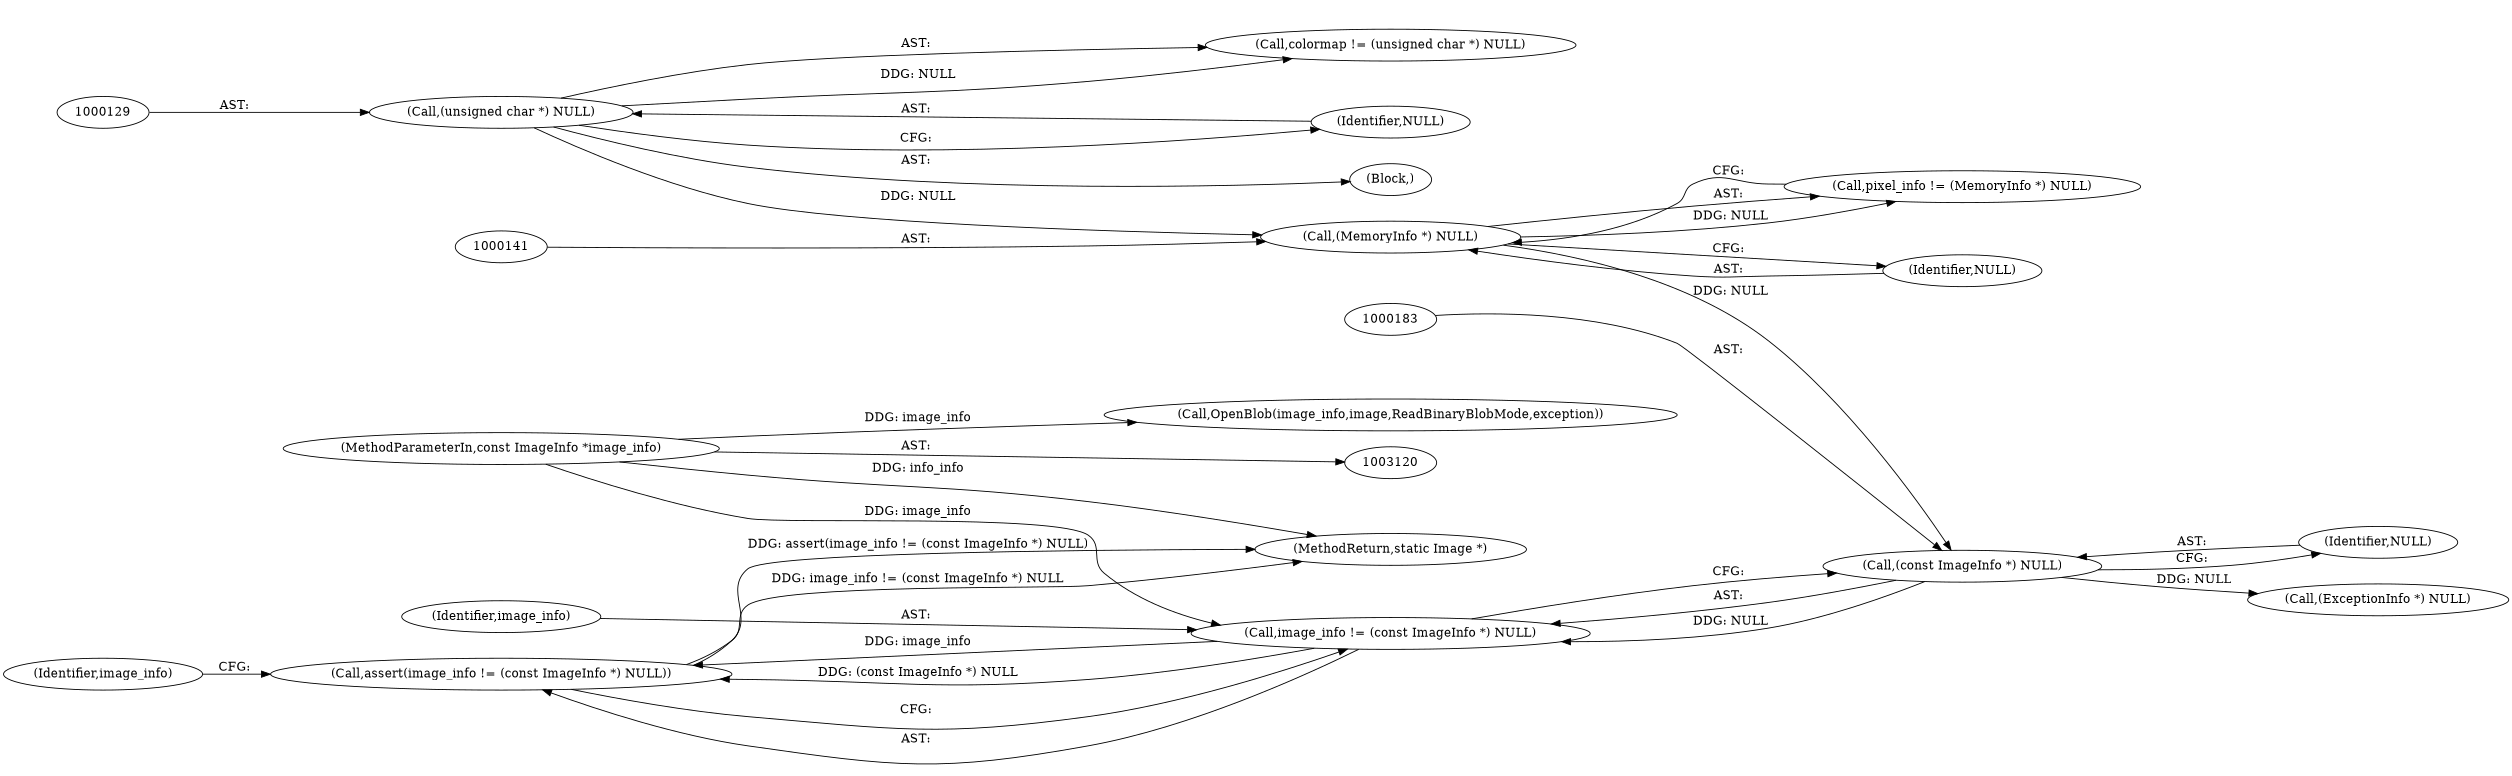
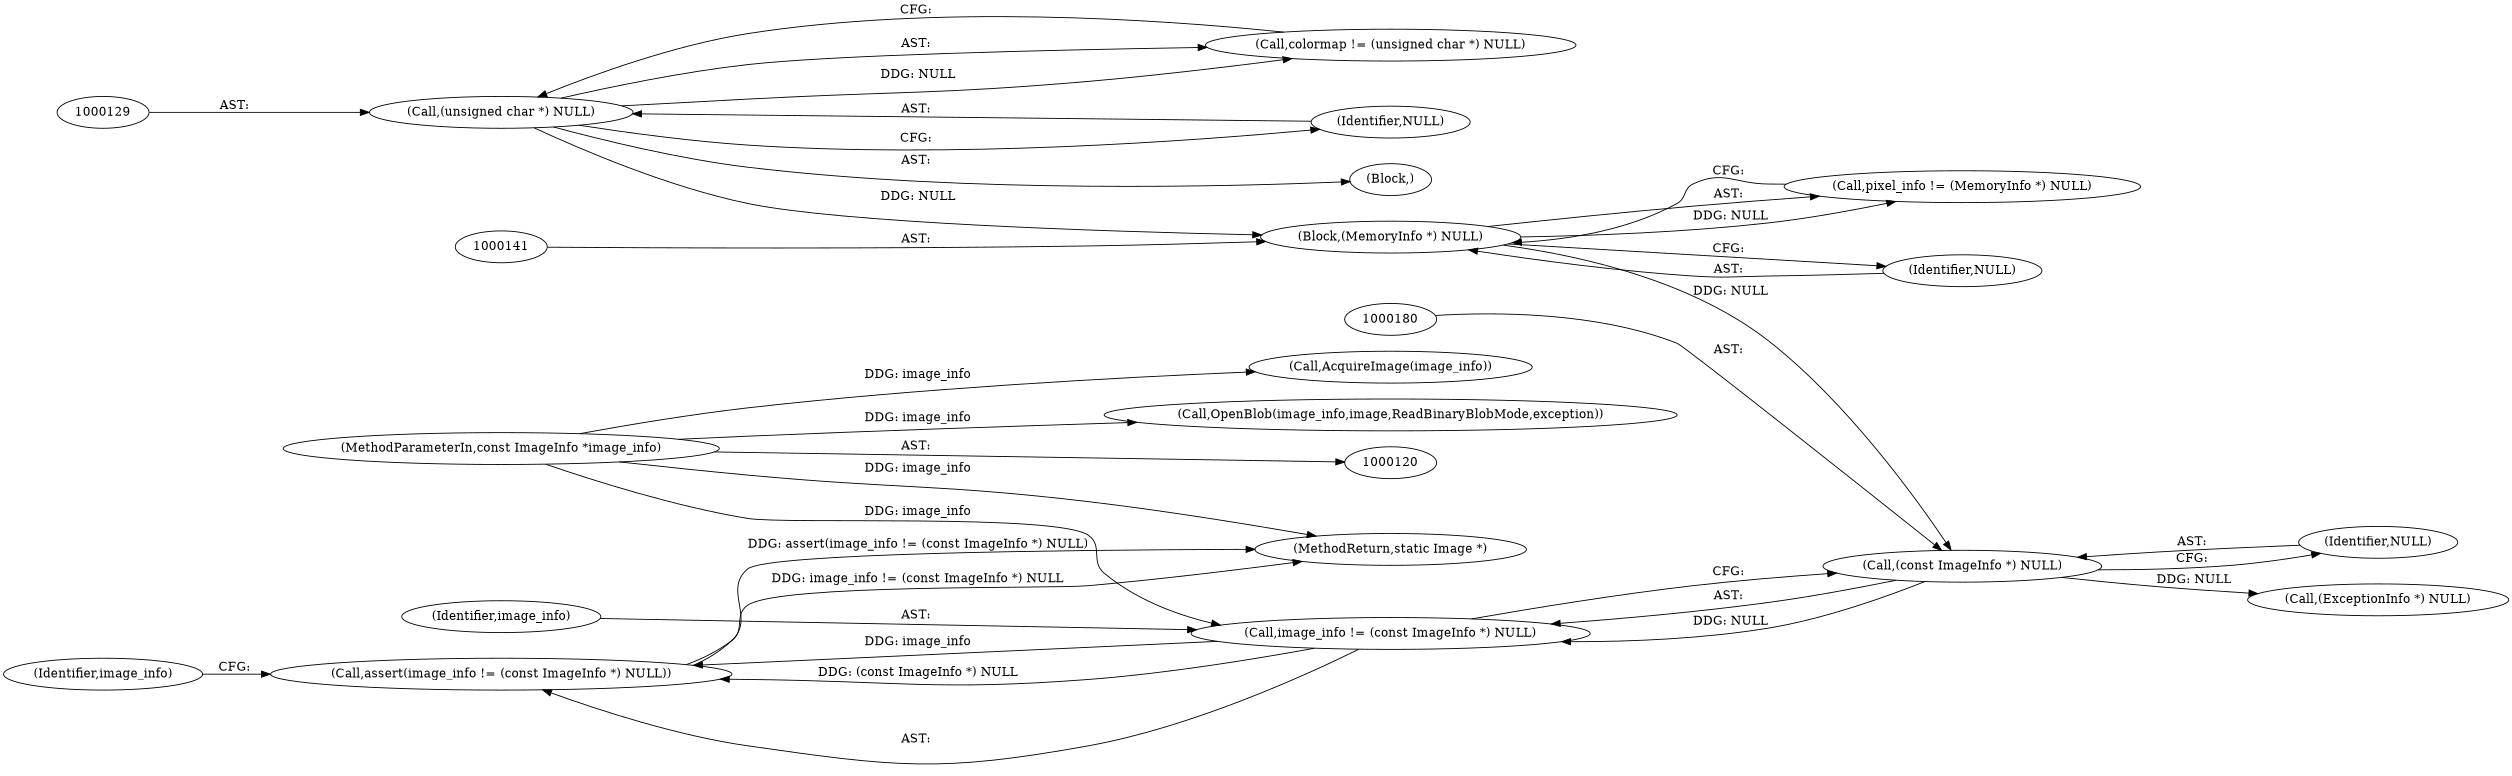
  digraph {
    rankdir=LR
    n1 [label="(Call,assert(image_info != (const ImageInfo *) NULL))"]
    n2 [label="(Call,image_info != (const ImageInfo *) NULL)"]
    n3 [label="(MethodReturn,static Image *)"]
    n4 [label="(Call,(const ImageInfo *) NULL)"]
    n5 [label="(Block,)"]
    n6 [label="(Identifier,NULL)"]
    n7 [label="(Call,(ExceptionInfo *) NULL)"]
+   n8 [label="(Call,AcquireImage(image_info))"]
    n9 [label="(MethodParameterIn,const ImageInfo *image_info)"]
    n10 [label="(Call,OpenBlob(image_info,image,ReadBinaryBlobMode,exception))"]
-   1000120 [label=1003120]
-   n12 [label="(Call,(MemoryInfo *) NULL)"]
+   1000120
+   n12 [label="(Block,(MemoryInfo *) NULL)"]
    n13 [label="(Identifier,NULL)"]
    n14 [label="(Call,pixel_info != (MemoryInfo *) NULL)"]
    n15 [label="(Call,(unsigned char *) NULL)"]
    n16 [label="(Call,colormap != (unsigned char *) NULL)"]
    n17 [label="(Identifier,NULL)"]
    n18 [label="(Identifier,image_info)"]
    n19 [label="(Identifier,image_info)"]
-   1000183
+   1000183 [label=1000180]
    1000141
    1000129
-   n1 -> n2 [label="CFG: "]
    n1 -> n3 [label="DDG: assert(image_info != (const ImageInfo *) NULL)"]
    n1 -> n3 [label="DDG: image_info != (const ImageInfo *) NULL"]
    n2 -> n1 [label="AST: "]
    n2 -> n1 [label="DDG: image_info"]
    n2 -> n1 [label="DDG: (const ImageInfo *) NULL"]
    n2 -> n4 [label="CFG: "]
    n4 -> n2 [label="AST: "]
    n4 -> n2 [label="DDG: NULL"]
    n4 -> n6 [label="CFG: "]
    n4 -> n7 [label="DDG: NULL"]
    n6 -> n4 [label="AST: "]
    n9 -> n2 [label="DDG: image_info"]
-   n9 -> n3 [label="DDG: info_info"]
+   n9 -> n3 [label="DDG: image_info"]
+   n9 -> n8 [label="DDG: image_info"]
    n9 -> n10 [label="DDG: image_info"]
    n9 -> 1000120 [label="AST: "]
    n12 -> n4 [label="DDG: NULL"]
    n12 -> n13 [label="CFG: "]
    n12 -> n14 [label="AST: "]
    n12 -> n14 [label="DDG: NULL"]
    n13 -> n12 [label="AST: "]
    n14 -> n12 [label="CFG: "]
    n15 -> n5 [label="AST: "]
    n15 -> n12 [label="DDG: NULL"]
    n15 -> n16 [label="AST: "]
    n15 -> n16 [label="DDG: NULL"]
    n15 -> n17 [label="CFG: "]
+   n16 -> n15 [label="CFG: "]
    n17 -> n15 [label="AST: "]
    n18 -> n1 [label="CFG: "]
    n19 -> n2 [label="AST: "]
    1000183 -> n4 [label="AST: "]
    1000141 -> n12 [label="AST: "]
    1000129 -> n15 [label="AST: "]
  }
